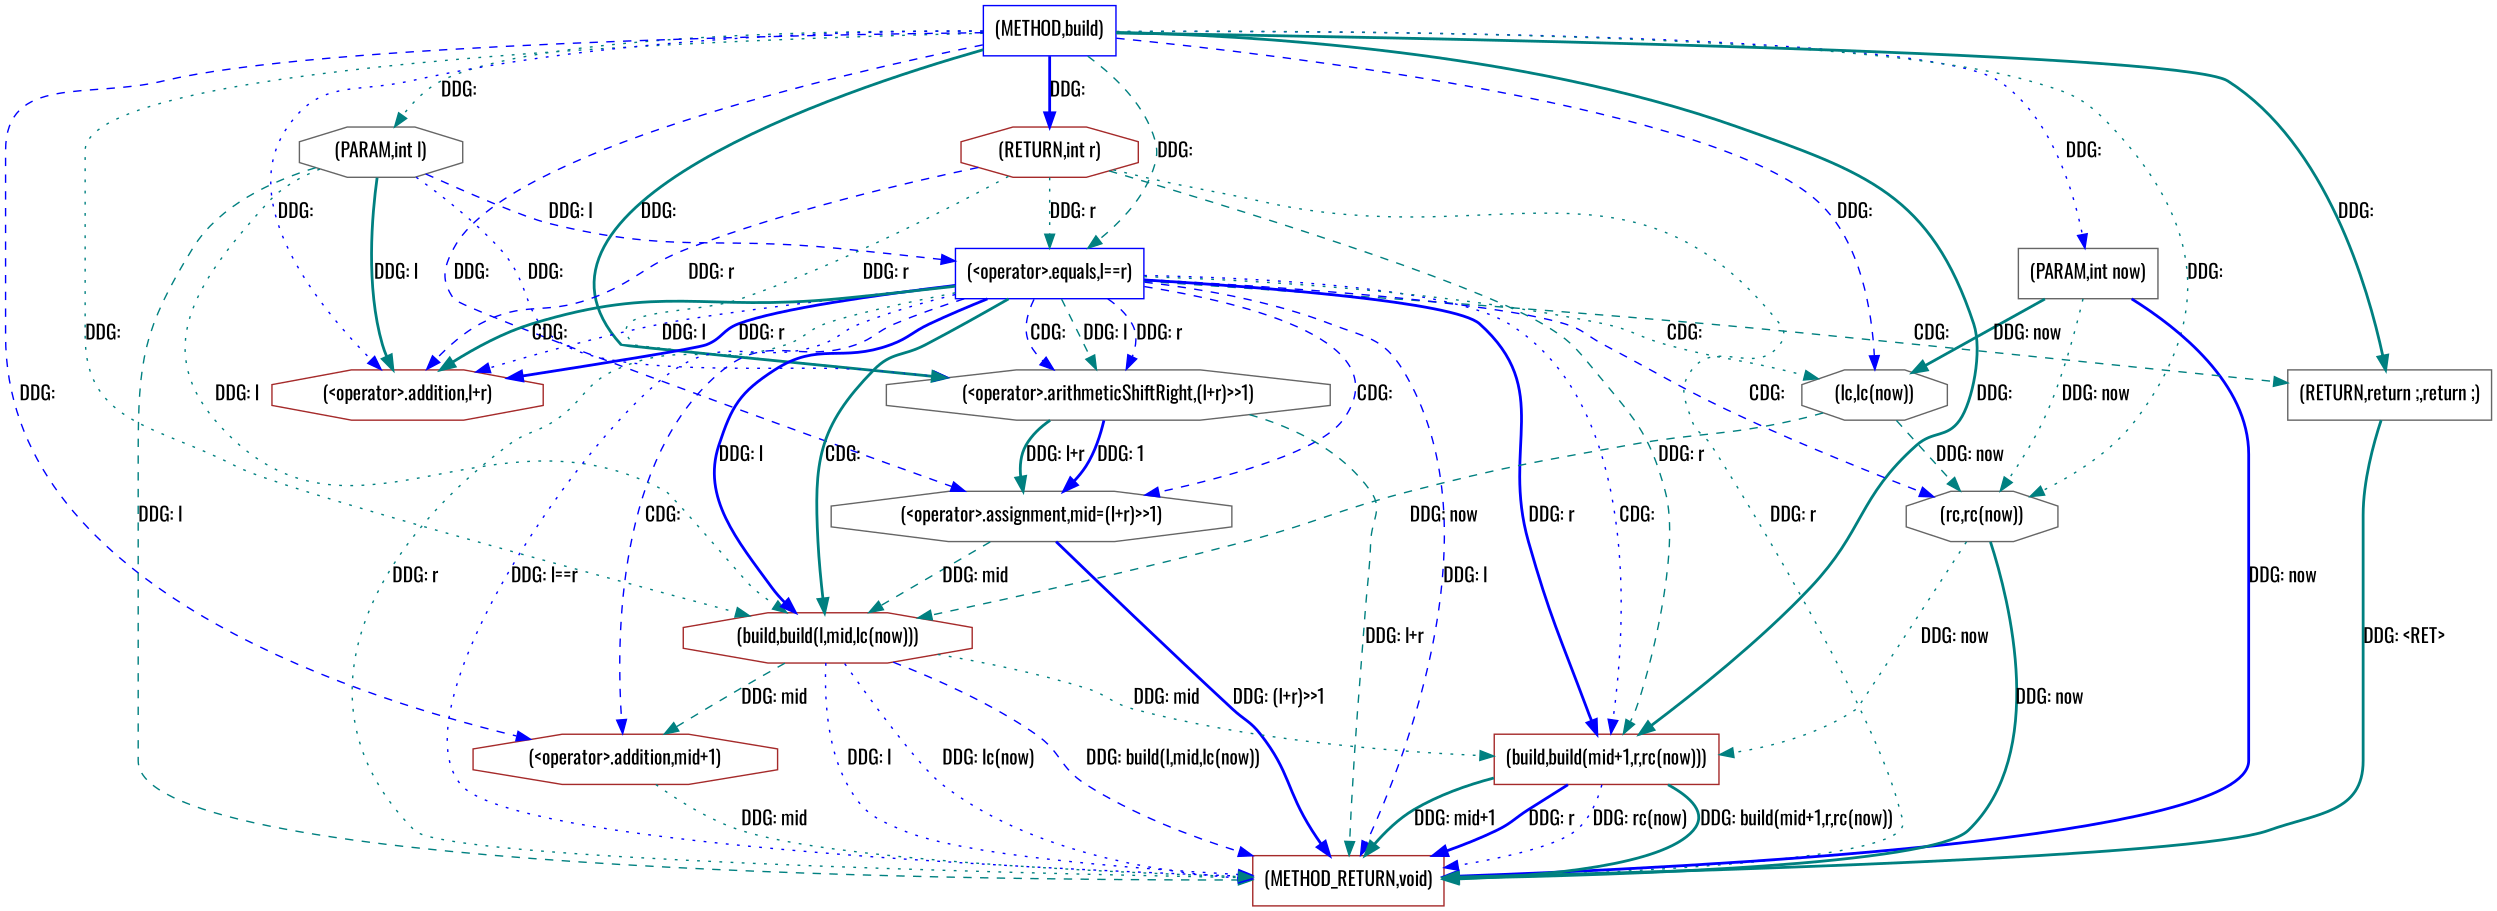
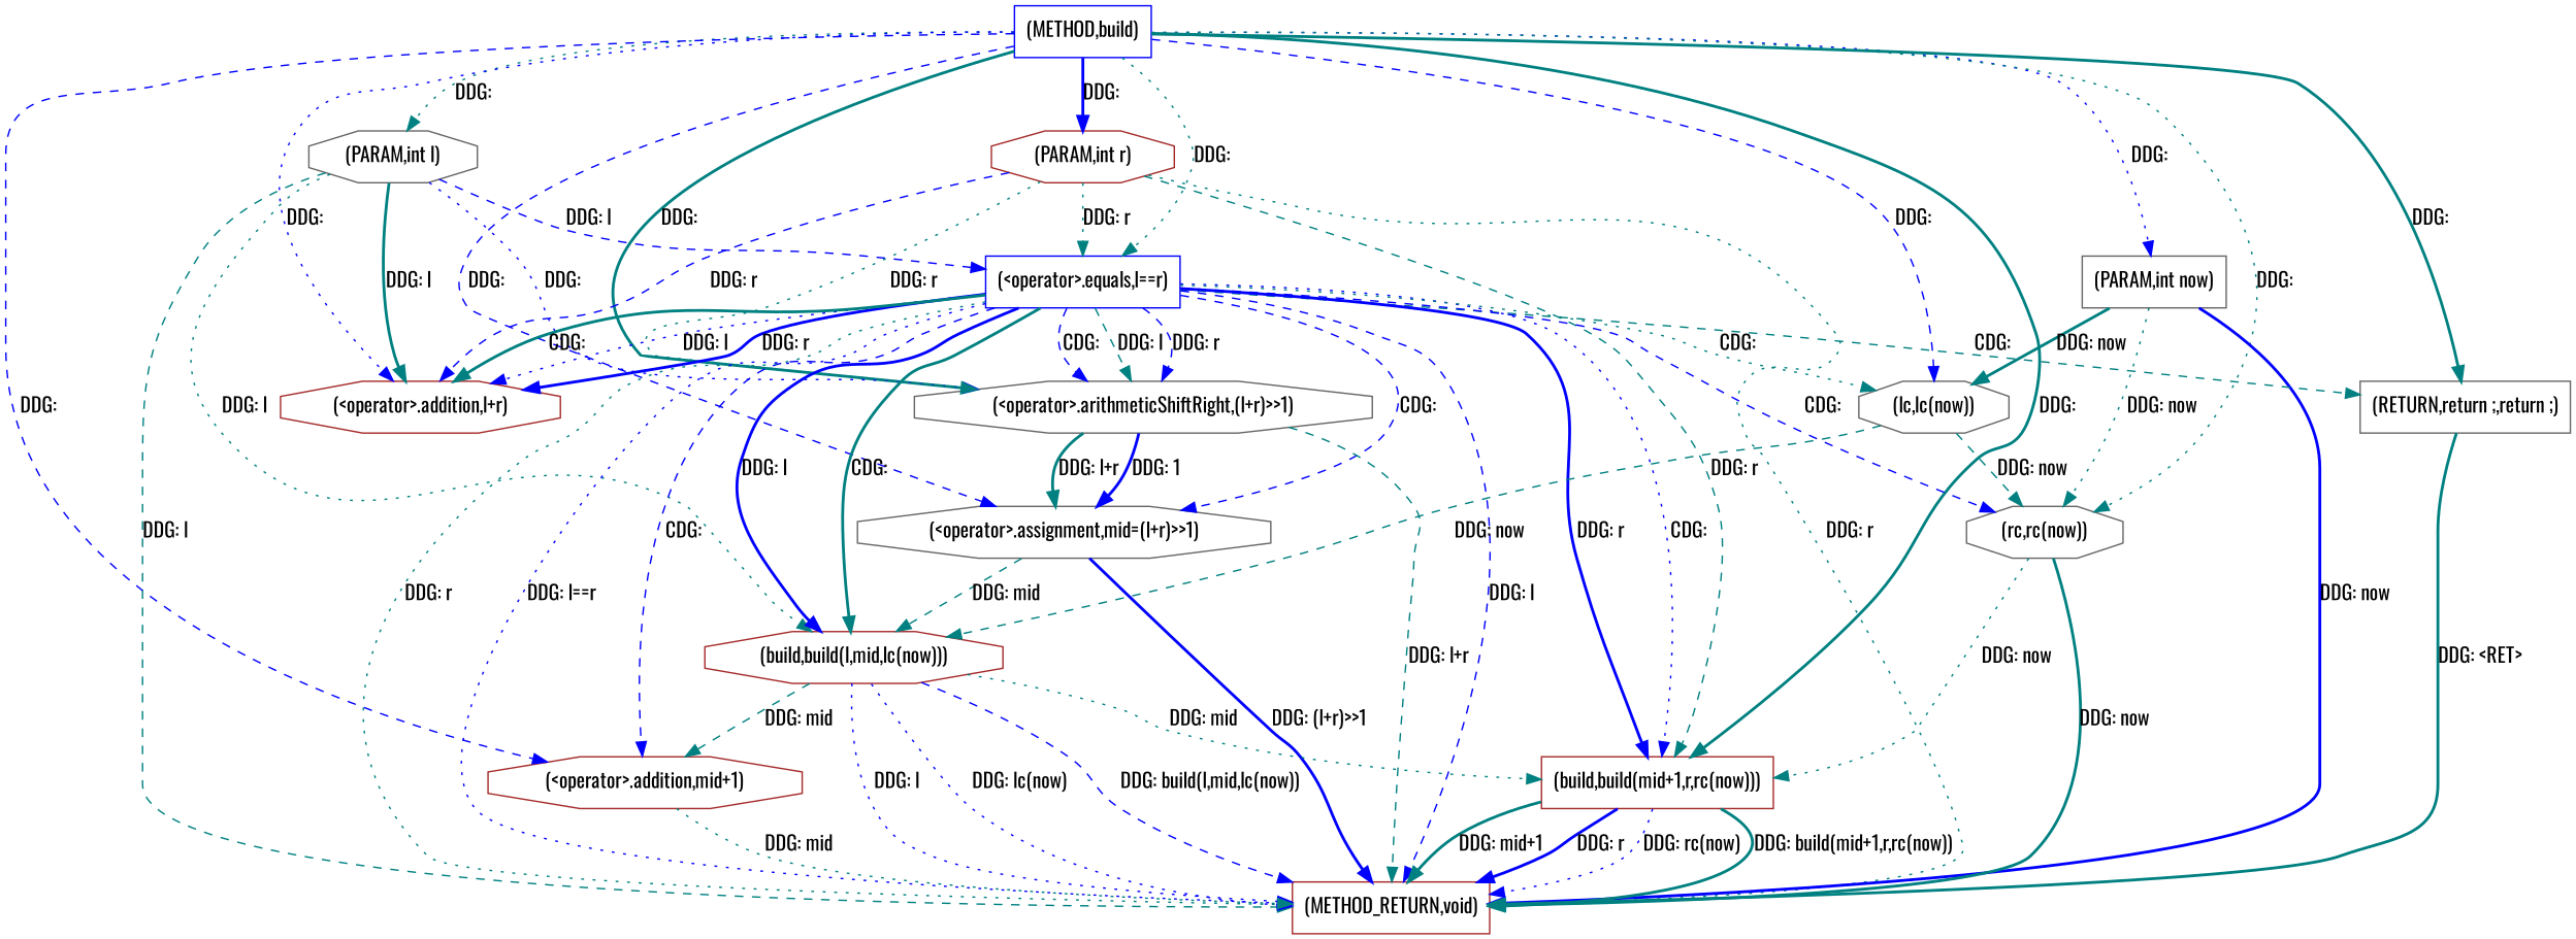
  digraph {
    fontname=Oswald
    node [color=gray40 fontname=Oswald shape=octagon]
    edge [color=teal fontname=Oswald style=dotted]
    n1 [color=blue label="(METHOD,build)" shape=box]
    n2 [label="(PARAM,int l)"]
-   n3 [color=brown label="(RETURN,int r)"]
+   n3 [color=brown label="(PARAM,int r)"]
    n4 [label="(PARAM,int now)" shape=box]
    n5 [label="(<operator>.assignment,mid=(l+r)>>1)"]
    n6 [color=blue label="(<operator>.equals,l==r)" shape=box]
    n7 [label="(RETURN,return ;,return ;)" shape=box]
    n8 [color=brown label="(build,build(l,mid,lc(now)))"]
    n9 [color=brown label="(build,build(mid+1,r,rc(now)))" shape=box]
    n10 [label="(<operator>.arithmeticShiftRight,(l+r)>>1)"]
    n11 [color=brown label="(<operator>.addition,l+r)"]
    n12 [label="(lc,lc(now))"]
    n13 [color=brown label="(<operator>.addition,mid+1)"]
    n14 [label="(rc,rc(now))"]
    n15 [color=brown label="(METHOD_RETURN,void)" shape=box]
    n1 -> n2 [label="DDG: "]
    n1 -> n3 [color=blue label="DDG: " style=bold]
    n1 -> n4 [color=blue label="DDG: "]
    n1 -> n5 [color=blue label="DDG: " style=dashed]
-   n1 -> n6 [label="DDG: " style=dashed]
+   n1 -> n6 [label="DDG: "]
    n1 -> n7 [label="DDG: " style=bold]
-   n1 -> n8 [label="DDG: "]
    n1 -> n9 [label="DDG: " style=bold]
    n1 -> n10 [label="DDG: " style=bold]
    n1 -> n11 [color=blue label="DDG: "]
    n1 -> n12 [color=blue label="DDG: " style=dashed]
    n1 -> n13 [color=blue label="DDG: " style=dashed]
    n1 -> n14 [label="DDG: "]
    n2 -> n6 [color=blue label="DDG: l" style=dashed]
    n2 -> n8 [label="DDG: l"]
    n2 -> n10 [color=blue label="DDG: "]
    n2 -> n11 [label="DDG: l" style=bold]
    n2 -> n15 [label="DDG: l" style=dashed]
    n3 -> n6 [label="DDG: r"]
    n3 -> n9 [label="DDG: r" style=dashed]
    n3 -> n10 [label="DDG: r"]
    n3 -> n11 [color=blue label="DDG: r" style=dashed]
    n3 -> n15 [label="DDG: r"]
    n4 -> n12 [label="DDG: now" style=bold]
    n4 -> n14 [label="DDG: now"]
    n4 -> n15 [color=blue label="DDG: now" style=bold]
    n5 -> n8 [label="DDG: mid" style=dashed]
    n5 -> n15 [color=blue label="DDG: (l+r)>>1" style=bold]
    n6 -> n5 [color=blue label="CDG: " style=dashed]
    n6 -> n7 [label="CDG: " style=dashed]
    n6 -> n8 [color=blue label="DDG: l" style=bold]
    n6 -> n8 [label="CDG: " style=bold]
    n6 -> n9 [color=blue label="DDG: r" style=bold]
    n6 -> n9 [color=blue label="CDG: "]
    n6 -> n10 [label="DDG: l" style=dashed]
    n6 -> n10 [color=blue label="DDG: r" style=dashed]
    n6 -> n10 [color=blue label="CDG: " style=dashed]
    n6 -> n11 [color=blue label="DDG: l"]
    n6 -> n11 [color=blue label="DDG: r" style=bold]
    n6 -> n11 [label="CDG: " style=bold]
    n6 -> n12 [label="CDG: "]
    n6 -> n13 [color=blue label="CDG: " style=dashed]
    n6 -> n14 [color=blue label="CDG: " style=dashed]
    n6 -> n15 [color=blue label="DDG: l" style=dashed]
    n6 -> n15 [label="DDG: r"]
    n6 -> n15 [color=blue label="DDG: l==r"]
    n7 -> n15 [label="DDG: <RET>" style=bold]
    n8 -> n9 [label="DDG: mid"]
    n8 -> n13 [label="DDG: mid" style=dashed]
    n8 -> n15 [color=blue label="DDG: l"]
    n8 -> n15 [color=blue label="DDG: lc(now)"]
    n8 -> n15 [color=blue label="DDG: build(l,mid,lc(now))" style=dashed]
    n9 -> n15 [label="DDG: mid+1" style=bold]
    n9 -> n15 [color=blue label="DDG: r" style=bold]
    n9 -> n15 [color=blue label="DDG: rc(now)"]
    n9 -> n15 [label="DDG: build(mid+1,r,rc(now))" style=bold]
    n10 -> n5 [label="DDG: l+r" style=bold]
    n10 -> n5 [color=blue label="DDG: 1" style=bold]
    n10 -> n15 [label="DDG: l+r" style=dashed]
    n12 -> n8 [label="DDG: now" style=dashed]
    n12 -> n14 [label="DDG: now" style=dashed]
    n13 -> n15 [label="DDG: mid"]
    n14 -> n9 [label="DDG: now"]
    n14 -> n15 [label="DDG: now" style=bold]
  }
